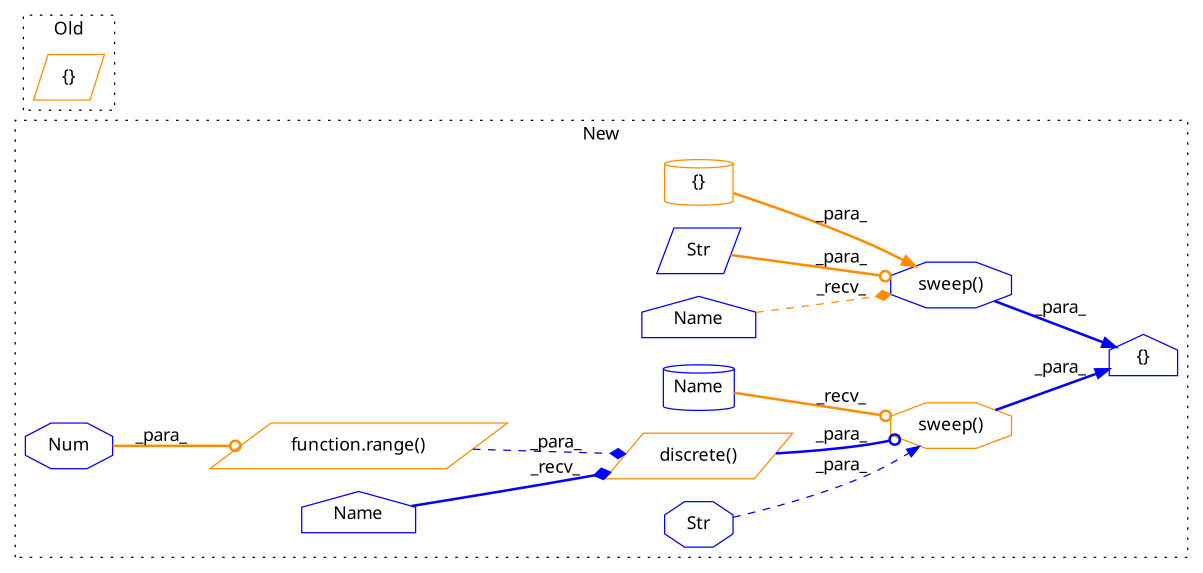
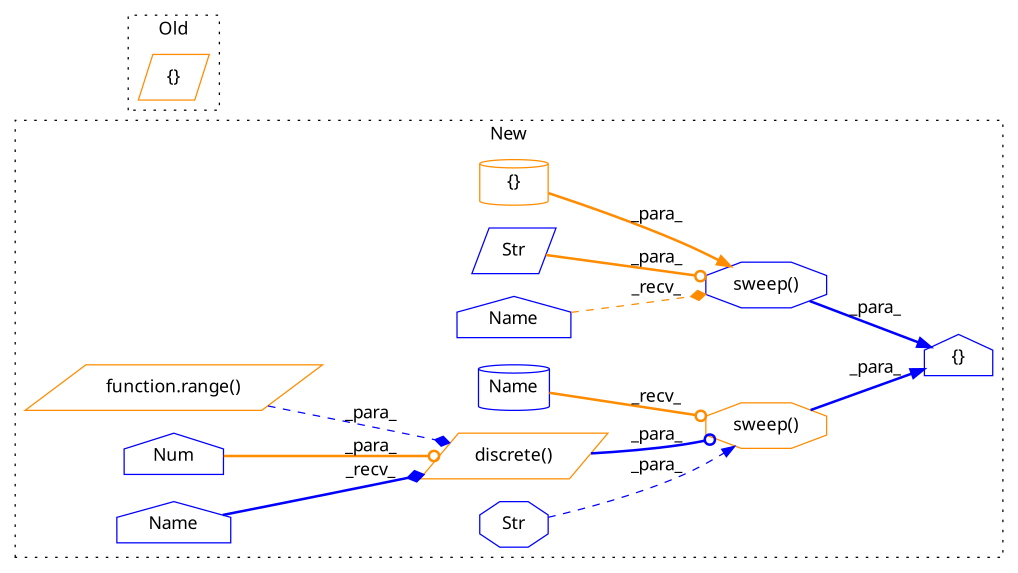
  digraph {
    fontname="Noto Sans"
    rankdir=LR
    node [a=75 color=blue fontname="Noto Sans" l=5 shape=parallelogram]
    edge [arrowhead=odot color=blue fontname="Noto Sans" style=bold]
    n1 [color=darkorange l="15,1" label="discrete()" s="1984,2091"]
    n2 [l="12,1" label="sweep()" s="1888,1955" shape=octagon]
    n3 [a=59 color=darkorange l="1,0" label="{}" s="1941,1953" shape=cylinder]
    n4 [a=66 l=21 label=Str s=1900]
    n5 [color=darkorange l="12,1" label="sweep()" s="1964,2092" shape=octagon]
    n6 [a=66 l=6 label=Str s=1976 shape=octagon]
    n7 [a=59 l="8,0" label="{}" s="1880,2093" shape=house]
    n8 [color=darkorange l="6,1" label="function.range()" s="2013,2031"]
-   n9 [a=76 l=1 label=Num s=2019 shape=octagon]
+   n9 [a=76 l=1 label=Num s=2019 shape=house]
    n10 [a=87 label=Name s=1888 shape=house]
    n11 [a=87 label=Name s=1984 shape=house]
    n12 [a=87 label=Name s=1964 shape=cylinder]
    n13 [a=59 color=darkorange l="8,0" label="{}" s="1644,1848"]
    subgraph cluster_1 {
      label=New
      style=dotted
      n1
      n2
      n3
      n4
      n5
      n6
      n7
      n8
      n9
      n10
      n11
      n12
    }
    subgraph cluster_2 {
      label=Old
      style=dotted
      n13
    }
    n1 -> n5 [label=_para_]
    n2 -> n7 [arrowhead=normal label=_para_]
    n3 -> n2 [arrowhead=normal color=darkorange label=_para_]
    n4 -> n2 [color=darkorange label=_para_]
    n5 -> n7 [arrowhead=normal label=_para_]
    n6 -> n5 [arrowhead=normal label=_para_ style=dashed]
    n8 -> n1 [arrowhead=diamond label=_para_ style=dashed]
-   n9 -> n8 [color=darkorange label=_para_]
+   n9 -> n1 [color=darkorange label=_para_]
    n10 -> n2 [arrowhead=diamond color=darkorange label=_recv_ style=dashed]
    n11 -> n1 [arrowhead=diamond label=_recv_]
    n12 -> n5 [color=darkorange label=_recv_]
  }
